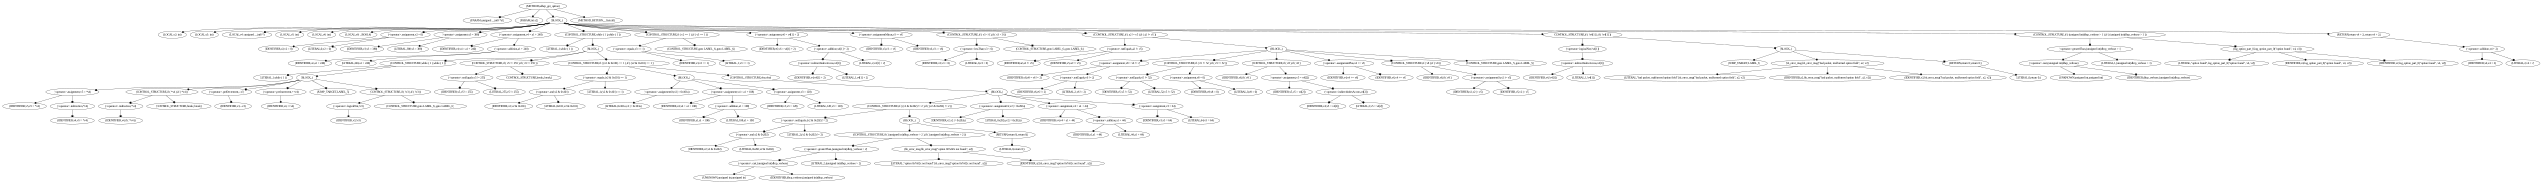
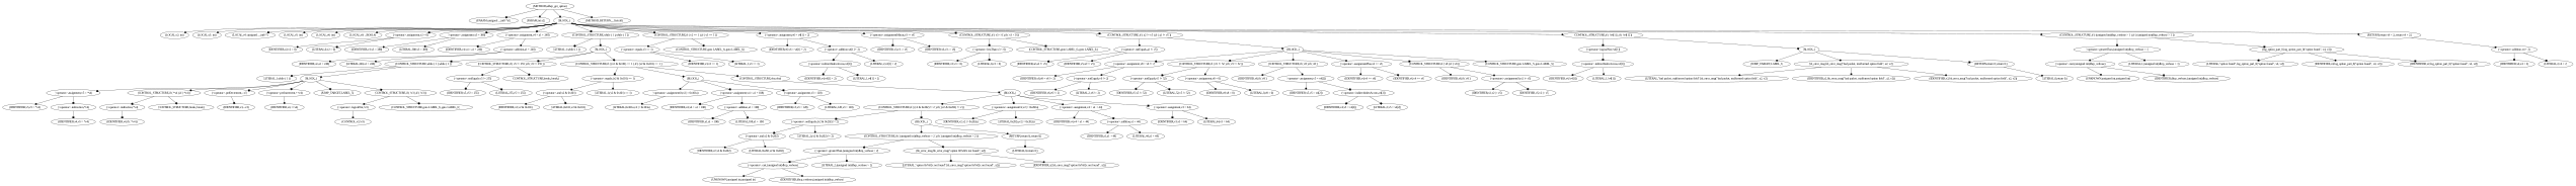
  digraph {
    fontname="Liberation Serif"
    node [fontname="Liberation Serif"]
    edge [arrowhead=dot fontname="Liberation Serif"]
    n1 [label="(METHOD,udhcp_get_option)"]
    n2 [label="(PARAM,unsigned __int8 *a1)"]
    n3 [label="(PARAM,int a2)"]
    n4 [label="(BLOCK,,)"]
    n5 [label="(METHOD_RETURN,__fastcall)"]
    n6 [label="(LOCAL,v2: int)"]
    n7 [label="(LOCAL,v3: int)"]
    n8 [label="(LOCAL,v4: unsigned __int8 *)"]
    n9 [label="(LOCAL,v5: int)"]
    n10 [label="(LOCAL,v6: int)"]
    n11 [label="(LOCAL,v8: _BOOL4)"]
    n12 [label="(<operator>.assignment,v2 = 0)"]
    n13 [label="(<operator>.assignment,v3 = 388)"]
    n14 [label="(<operator>.assignment,v4 = a1 + 240)"]
    n15 [label="(CONTROL_STRUCTURE,while ( 1 ),while ( 1 ))"]
    n16 [label="(CONTROL_STRUCTURE,if ( v2 == 1 ),if ( v3 == 1 ))"]
    n17 [label="(<operator>.assignment,v6 = v4[1] + 2)"]
    n18 [label="(<operator>.assignmentMinus,v3 -= v6)"]
    n19 [label="(CONTROL_STRUCTURE,if ( v3 < 0 ),if ( v3 < 0 ))"]
    n20 [label="(CONTROL_STRUCTURE,if ( a2 != v5 ),if ( a2 != v5 ))"]
    n21 [label="(CONTROL_STRUCTURE,if ( !v4[1] ),if ( !v4[1] ))"]
    n22 [label="(CONTROL_STRUCTURE,if ( (unsigned int)dhcp_verbose > 1 ),if ( (unsigned int)dhcp_verbose > 1 ))"]
    n23 [label="(RETURN,return v4 + 2;,return v4 + 2;)"]
    n24 [label="(IDENTIFIER,v2,v2 = 0)"]
    n25 [label="(LITERAL,0,v2 = 0)"]
    n26 [label="(IDENTIFIER,v3,v3 = 388)"]
    n27 [label="(LITERAL,388,v3 = 388)"]
    n28 [label="(IDENTIFIER,v4,v4 = a1 + 240)"]
    n29 [label="(<operator>.addition,a1 + 240)"]
    n30 [label="(LITERAL,1,while ( 1 ))"]
    n31 [label="(BLOCK,,)"]
    n32 [label="(<operator>.equals,v3 == 1)"]
    n33 [label="(CONTROL_STRUCTURE,goto LABEL_6;,goto LABEL_6;)"]
    n34 [label="(IDENTIFIER,v6,v6 = v4[1] + 2)"]
    n35 [label="(<operator>.addition,v4[1] + 2)"]
    n36 [label="(IDENTIFIER,v3,v3 -= v6)"]
    n37 [label="(IDENTIFIER,v6,v3 -= v6)"]
    n38 [label="(<operator>.lessThan,v3 < 0)"]
    n39 [label="(CONTROL_STRUCTURE,goto LABEL_6;,goto LABEL_6;)"]
    n40 [label="(<operator>.notEquals,a2 != v5)"]
    n41 [label="(BLOCK,,)"]
    n42 [label="(<operator>.logicalNot,!v4[1])"]
    n43 [label="(BLOCK,,)"]
    n44 [label="(<operator>.greaterThan,(unsigned int)dhcp_verbose > 1)"]
    n45 [label="(log_option_part_0,log_option_part_0(\"option found\", v4, v2))"]
    n46 [label="(<operator>.addition,v4 + 2)"]
    n47 [label="(IDENTIFIER,a1,a1 + 240)"]
    n48 [label="(LITERAL,240,a1 + 240)"]
    n49 [label="(CONTROL_STRUCTURE,while ( 1 ),while ( 1 ))"]
    n50 [label="(CONTROL_STRUCTURE,if ( v5 != 255 ),if ( v5 != 255 ))"]
    n51 [label="(CONTROL_STRUCTURE,if ( (v2 & 0x101) == 1 ),if ( (v2 & 0x101) == 1 ))"]
    n52 [label="(LITERAL,1,while ( 1 ))"]
    n53 [label="(BLOCK,,)"]
    n54 [label="(<operator>.notEquals,v5 != 255)"]
    n55 [label="(CONTROL_STRUCTURE,break;,break;)"]
    n56 [label="(<operator>.equals,(v2 & 0x101) == 1)"]
    n57 [label="(BLOCK,,)"]
    n58 [label="(CONTROL_STRUCTURE,else,else)"]
    n59 [label="(<operator>.assignment,v5 = *v4)"]
    n60 [label="(CONTROL_STRUCTURE,if ( *v4 ),if ( *v4 ))"]
    n61 [label="(<operator>.preDecrement,--v3)"]
    n62 [label="(<operator>.preIncrement,++v4)"]
    n63 [label="(JUMP_TARGET,LABEL_5)"]
    n64 [label="(CONTROL_STRUCTURE,if ( !v3 ),if ( !v3 ))"]
    n65 [label="(IDENTIFIER,v5,v5 = *v4)"]
    n66 [label="(<operator>.indirection,*v4)"]
    n67 [label="(<operator>.indirection,*v4)"]
    n68 [label="(CONTROL_STRUCTURE,break;,break;)"]
    n69 [label="(IDENTIFIER,v3,--v3)"]
    n70 [label="(IDENTIFIER,v4,++v4)"]
    n71 [label="(<operator>.logicalNot,!v3)"]
    n72 [label="(CONTROL_STRUCTURE,goto LABEL_6;,goto LABEL_6;)"]
    n73 [label="(IDENTIFIER,v4,v5 = *v4)"]
    n74 [label="(IDENTIFIER,v4,if ( *v4 ))"]
-   n75 [label="(IDENTIFIER,v3,!v3)"]
+   n75 [label="(CONTROL,v3,!v3)"]
    n76 [label="(IDENTIFIER,v5,v5 != 255)"]
    n77 [label="(LITERAL,255,v5 != 255)"]
    n78 [label="(<operator>.and,v2 & 0x101)"]
    n79 [label="(LITERAL,1,(v2 & 0x101) == 1)"]
    n80 [label="(<operators>.assignmentOr,v2 |= 0x101u)"]
    n81 [label="(<operator>.assignment,v4 = a1 + 108)"]
    n82 [label="(<operator>.assignment,v3 = 128)"]
    n83 [label="(BLOCK,,)"]
    n84 [label="(IDENTIFIER,v2,v2 & 0x101)"]
    n85 [label="(LITERAL,0x101,v2 & 0x101)"]
    n86 [label="(LITERAL,0x101u,v2 |= 0x101u)"]
    n87 [label="(IDENTIFIER,v4,v4 = a1 + 108)"]
    n88 [label="(<operator>.addition,a1 + 108)"]
    n89 [label="(IDENTIFIER,v3,v3 = 128)"]
    n90 [label="(LITERAL,128,v3 = 128)"]
    n91 [label="(IDENTIFIER,a1,a1 + 108)"]
    n92 [label="(LITERAL,108,a1 + 108)"]
    n93 [label="(CONTROL_STRUCTURE,if ( (v2 & 0x202) != 2 ),if ( (v2 & 0x202) != 2 ))"]
    n94 [label="(<operators>.assignmentOr,v2 |= 0x202u)"]
    n95 [label="(<operator>.assignment,v4 = a1 + 44)"]
    n96 [label="(<operator>.assignment,v3 = 64)"]
    n97 [label="(<operator>.notEquals,(v2 & 0x202) != 2)"]
    n98 [label="(BLOCK,,)"]
    n99 [label="(IDENTIFIER,v2,v2 |= 0x202u)"]
    n100 [label="(LITERAL,0x202u,v2 |= 0x202u)"]
    n101 [label="(IDENTIFIER,v4,v4 = a1 + 44)"]
    n102 [label="(<operator>.addition,a1 + 44)"]
    n103 [label="(IDENTIFIER,v3,v3 = 64)"]
    n104 [label="(LITERAL,64,v3 = 64)"]
    n105 [label="(<operator>.and,v2 & 0x202)"]
    n106 [label="(LITERAL,2,(v2 & 0x202) != 2)"]
    n107 [label="(CONTROL_STRUCTURE,if ( (unsigned int)dhcp_verbose > 2 ),if ( (unsigned int)dhcp_verbose > 2 ))"]
    n108 [label="(RETURN,return 0;,return 0;)"]
    n109 [label="(IDENTIFIER,v2,v2 & 0x202)"]
    n110 [label="(LITERAL,0x202,v2 & 0x202)"]
    n111 [label="(<operator>.greaterThan,(unsigned int)dhcp_verbose > 2)"]
    n112 [label="(bb_error_msg,bb_error_msg(\"option 0x%02x not found\", a2))"]
    n113 [label="(LITERAL,0,return 0;)"]
    n114 [label="(<operator>.cast,(unsigned int)dhcp_verbose)"]
    n115 [label="(LITERAL,2,(unsigned int)dhcp_verbose > 2)"]
    n116 [label="(LITERAL,\"option 0x%02x not found\",bb_error_msg(\"option 0x%02x not found\", a2))"]
    n117 [label="(IDENTIFIER,a2,bb_error_msg(\"option 0x%02x not found\", a2))"]
    n118 [label="(UNKNOWN,unsigned int,unsigned int)"]
    n119 [label="(IDENTIFIER,dhcp_verbose,(unsigned int)dhcp_verbose)"]
    n120 [label="(IDENTIFIER,a1,a1 + 44)"]
    n121 [label="(LITERAL,44,a1 + 44)"]
    n122 [label="(IDENTIFIER,v3,v3 == 1)"]
    n123 [label="(LITERAL,1,v3 == 1)"]
    n124 [label="(<operator>.indirectIndexAccess,v4[1])"]
    n125 [label="(LITERAL,2,v4[1] + 2)"]
    n126 [label="(IDENTIFIER,v4,v4[1] + 2)"]
    n127 [label="(LITERAL,1,v4[1] + 2)"]
    n128 [label="(IDENTIFIER,v3,v3 < 0)"]
    n129 [label="(LITERAL,0,v3 < 0)"]
    n130 [label="(IDENTIFIER,a2,a2 != v5)"]
    n131 [label="(IDENTIFIER,v5,a2 != v5)"]
    n132 [label="(<operator>.assignment,v8 = v6 != 2)"]
    n133 [label="(CONTROL_STRUCTURE,if ( v5 != 52 ),if ( v5 != 52 ))"]
    n134 [label="(CONTROL_STRUCTURE,if ( v8 ),if ( v8 ))"]
    n135 [label="(<operator>.assignmentPlus,v4 += v6)"]
    n136 [label="(CONTROL_STRUCTURE,if ( v8 ),if ( v8 ))"]
    n137 [label="(CONTROL_STRUCTURE,goto LABEL_5;,goto LABEL_5;)"]
    n138 [label="(IDENTIFIER,v8,v8 = v6 != 2)"]
    n139 [label="(<operator>.notEquals,v6 != 2)"]
    n140 [label="(<operator>.notEquals,v5 != 52)"]
    n141 [label="(<operator>.assignment,v8 = 0)"]
    n142 [label="(IDENTIFIER,v8,if ( v8 ))"]
    n143 [label="(<operator>.assignment,v5 = v4[2])"]
    n144 [label="(IDENTIFIER,v4,v4 += v6)"]
    n145 [label="(IDENTIFIER,v6,v4 += v6)"]
    n146 [label="(IDENTIFIER,v8,if ( v8 ))"]
    n147 [label="(<operators>.assignmentOr,v2 |= v5)"]
    n148 [label="(IDENTIFIER,v6,v6 != 2)"]
    n149 [label="(LITERAL,2,v6 != 2)"]
    n150 [label="(IDENTIFIER,v5,v5 != 52)"]
    n151 [label="(LITERAL,52,v5 != 52)"]
    n152 [label="(IDENTIFIER,v8,v8 = 0)"]
    n153 [label="(LITERAL,0,v8 = 0)"]
    n154 [label="(IDENTIFIER,v5,v5 = v4[2])"]
    n155 [label="(<operator>.indirectIndexAccess,v4[2])"]
    n156 [label="(IDENTIFIER,v4,v5 = v4[2])"]
    n157 [label="(LITERAL,2,v5 = v4[2])"]
    n158 [label="(IDENTIFIER,v2,v2 |= v5)"]
    n159 [label="(IDENTIFIER,v5,v2 |= v5)"]
    n160 [label="(<operator>.indirectIndexAccess,v4[1])"]
    n161 [label="(JUMP_TARGET,LABEL_6)"]
    n162 [label="(bb_error_msg,bb_error_msg(\"bad packet, malformed option field\", a2, v2))"]
    n163 [label="(RETURN,return 0;,return 0;)"]
    n164 [label="(IDENTIFIER,v4,!v4[1])"]
    n165 [label="(LITERAL,1,!v4[1])"]
    n166 [label="(LITERAL,\"bad packet, malformed option field\",bb_error_msg(\"bad packet, malformed option field\", a2, v2))"]
    n167 [label="(IDENTIFIER,a2,bb_error_msg(\"bad packet, malformed option field\", a2, v2))"]
    n168 [label="(IDENTIFIER,v2,bb_error_msg(\"bad packet, malformed option field\", a2, v2))"]
    n169 [label="(LITERAL,0,return 0;)"]
    n170 [label="(<operator>.cast,(unsigned int)dhcp_verbose)"]
    n171 [label="(LITERAL,1,(unsigned int)dhcp_verbose > 1)"]
    n172 [label="(LITERAL,\"option found\",log_option_part_0(\"option found\", v4, v2))"]
    n173 [label="(IDENTIFIER,v4,log_option_part_0(\"option found\", v4, v2))"]
    n174 [label="(IDENTIFIER,v2,log_option_part_0(\"option found\", v4, v2))"]
    n175 [label="(UNKNOWN,unsigned int,unsigned int)"]
    n176 [label="(IDENTIFIER,dhcp_verbose,(unsigned int)dhcp_verbose)"]
    n177 [label="(IDENTIFIER,v4,v4 + 2)"]
    n178 [label="(LITERAL,2,v4 + 2)"]
    n1 -> n2 [arrowhead=box]
    n1 -> n3
    n1 -> n4
    n1 -> n5
    n4 -> n6
    n4 -> n7
    n4 -> n8 [arrowhead=box]
    n4 -> n9
    n4 -> n10
    n4 -> n11
    n4 -> n12 [arrowhead=box]
    n4 -> n13 [arrowhead=box]
    n4 -> n14 [arrowhead=box]
    n4 -> n15 [arrowhead=box]
    n4 -> n16 [arrowhead=box]
    n4 -> n17
    n4 -> n18
    n4 -> n19 [arrowhead=box]
    n4 -> n20 [arrowhead=box]
    n4 -> n21
    n4 -> n22
    n4 -> n23
    n12 -> n24
    n12 -> n25 [arrowhead=box]
    n13 -> n26
    n13 -> n27
    n14 -> n28 [arrowhead=box]
    n14 -> n29
    n15 -> n30 [arrowhead=box]
    n15 -> n31 [arrowhead=box]
    n16 -> n32
    n16 -> n33 [arrowhead=box]
    n17 -> n34
    n17 -> n35
    n18 -> n36 [arrowhead=box]
    n18 -> n37
    n19 -> n38 [arrowhead=box]
    n19 -> n39 [arrowhead=box]
    n20 -> n40
    n20 -> n41
    n21 -> n42 [arrowhead=box]
    n21 -> n43 [arrowhead=box]
    n22 -> n44 [arrowhead=box]
    n22 -> n45 [arrowhead=box]
    n23 -> n46
    n29 -> n47
    n29 -> n48
    n31 -> n49 [arrowhead=box]
    n31 -> n50 [arrowhead=box]
    n31 -> n51 [arrowhead=box]
    n32 -> n122
    n32 -> n123
    n35 -> n124 [arrowhead=box]
    n35 -> n125
    n38 -> n128
    n38 -> n129 [arrowhead=box]
    n40 -> n130 [arrowhead=box]
    n40 -> n131
    n41 -> n132 [arrowhead=box]
    n41 -> n133 [arrowhead=box]
    n41 -> n134
    n41 -> n135
    n41 -> n136 [arrowhead=box]
    n41 -> n137
    n42 -> n160 [arrowhead=box]
    n43 -> n161
    n43 -> n162
    n43 -> n163 [arrowhead=box]
    n44 -> n170
    n44 -> n171
    n45 -> n172 [arrowhead=box]
    n45 -> n173
    n45 -> n174 [arrowhead=box]
    n46 -> n177 [arrowhead=box]
    n46 -> n178 [arrowhead=box]
    n49 -> n52 [arrowhead=box]
    n49 -> n53
    n50 -> n54
    n50 -> n55 [arrowhead=box]
    n51 -> n56 [arrowhead=box]
    n51 -> n57
    n51 -> n58 [arrowhead=box]
    n53 -> n59 [arrowhead=box]
    n53 -> n60
    n53 -> n61 [arrowhead=box]
    n53 -> n62 [arrowhead=box]
    n53 -> n63 [arrowhead=box]
    n53 -> n64 [arrowhead=box]
    n54 -> n76 [arrowhead=box]
    n54 -> n77 [arrowhead=box]
    n56 -> n78
    n56 -> n79
    n57 -> n80
    n57 -> n81 [arrowhead=box]
    n57 -> n82 [arrowhead=box]
    n58 -> n83
    n59 -> n65
    n59 -> n66 [arrowhead=box]
    n60 -> n67 [arrowhead=box]
    n60 -> n68 [arrowhead=box]
    n61 -> n69 [arrowhead=box]
    n62 -> n70
    n64 -> n71
    n64 -> n72 [arrowhead=box]
    n66 -> n73 [arrowhead=box]
    n67 -> n74 [arrowhead=box]
    n71 -> n75
    n78 -> n84
    n78 -> n85 [arrowhead=box]
    n80 -> n86
    n81 -> n87 [arrowhead=box]
    n81 -> n88 [arrowhead=box]
    n82 -> n89
    n82 -> n90
    n83 -> n93
    n83 -> n94 [arrowhead=box]
    n83 -> n95
    n83 -> n96 [arrowhead=box]
    n88 -> n91 [arrowhead=box]
    n88 -> n92 [arrowhead=box]
    n93 -> n97 [arrowhead=box]
    n93 -> n98 [arrowhead=box]
    n94 -> n99
    n94 -> n100 [arrowhead=box]
    n95 -> n101
    n95 -> n102 [arrowhead=box]
    n96 -> n103 [arrowhead=box]
    n96 -> n104
    n97 -> n105 [arrowhead=box]
    n97 -> n106
    n98 -> n107
    n98 -> n108
    n102 -> n120
    n102 -> n121
    n105 -> n109
    n105 -> n110
    n107 -> n111 [arrowhead=box]
    n107 -> n112 [arrowhead=box]
    n108 -> n113 [arrowhead=box]
    n111 -> n114 [arrowhead=box]
    n111 -> n115 [arrowhead=box]
    n112 -> n116 [arrowhead=box]
    n112 -> n117
    n114 -> n118
    n114 -> n119
    n124 -> n126 [arrowhead=box]
    n124 -> n127 [arrowhead=box]
    n132 -> n138
    n132 -> n139
    n133 -> n140 [arrowhead=box]
    n133 -> n141
    n134 -> n142
    n134 -> n143
    n135 -> n144
    n135 -> n145 [arrowhead=box]
    n136 -> n146
    n136 -> n147
    n139 -> n148
    n139 -> n149
    n140 -> n150 [arrowhead=box]
    n140 -> n151 [arrowhead=box]
    n141 -> n152
    n141 -> n153
    n143 -> n154
    n143 -> n155 [arrowhead=box]
    n147 -> n158
    n147 -> n159 [arrowhead=box]
    n155 -> n156 [arrowhead=box]
    n155 -> n157 [arrowhead=box]
    n160 -> n164
    n160 -> n165
    n162 -> n166
    n162 -> n167
    n162 -> n168
    n163 -> n169
    n170 -> n175
    n170 -> n176 [arrowhead=box]
  }
